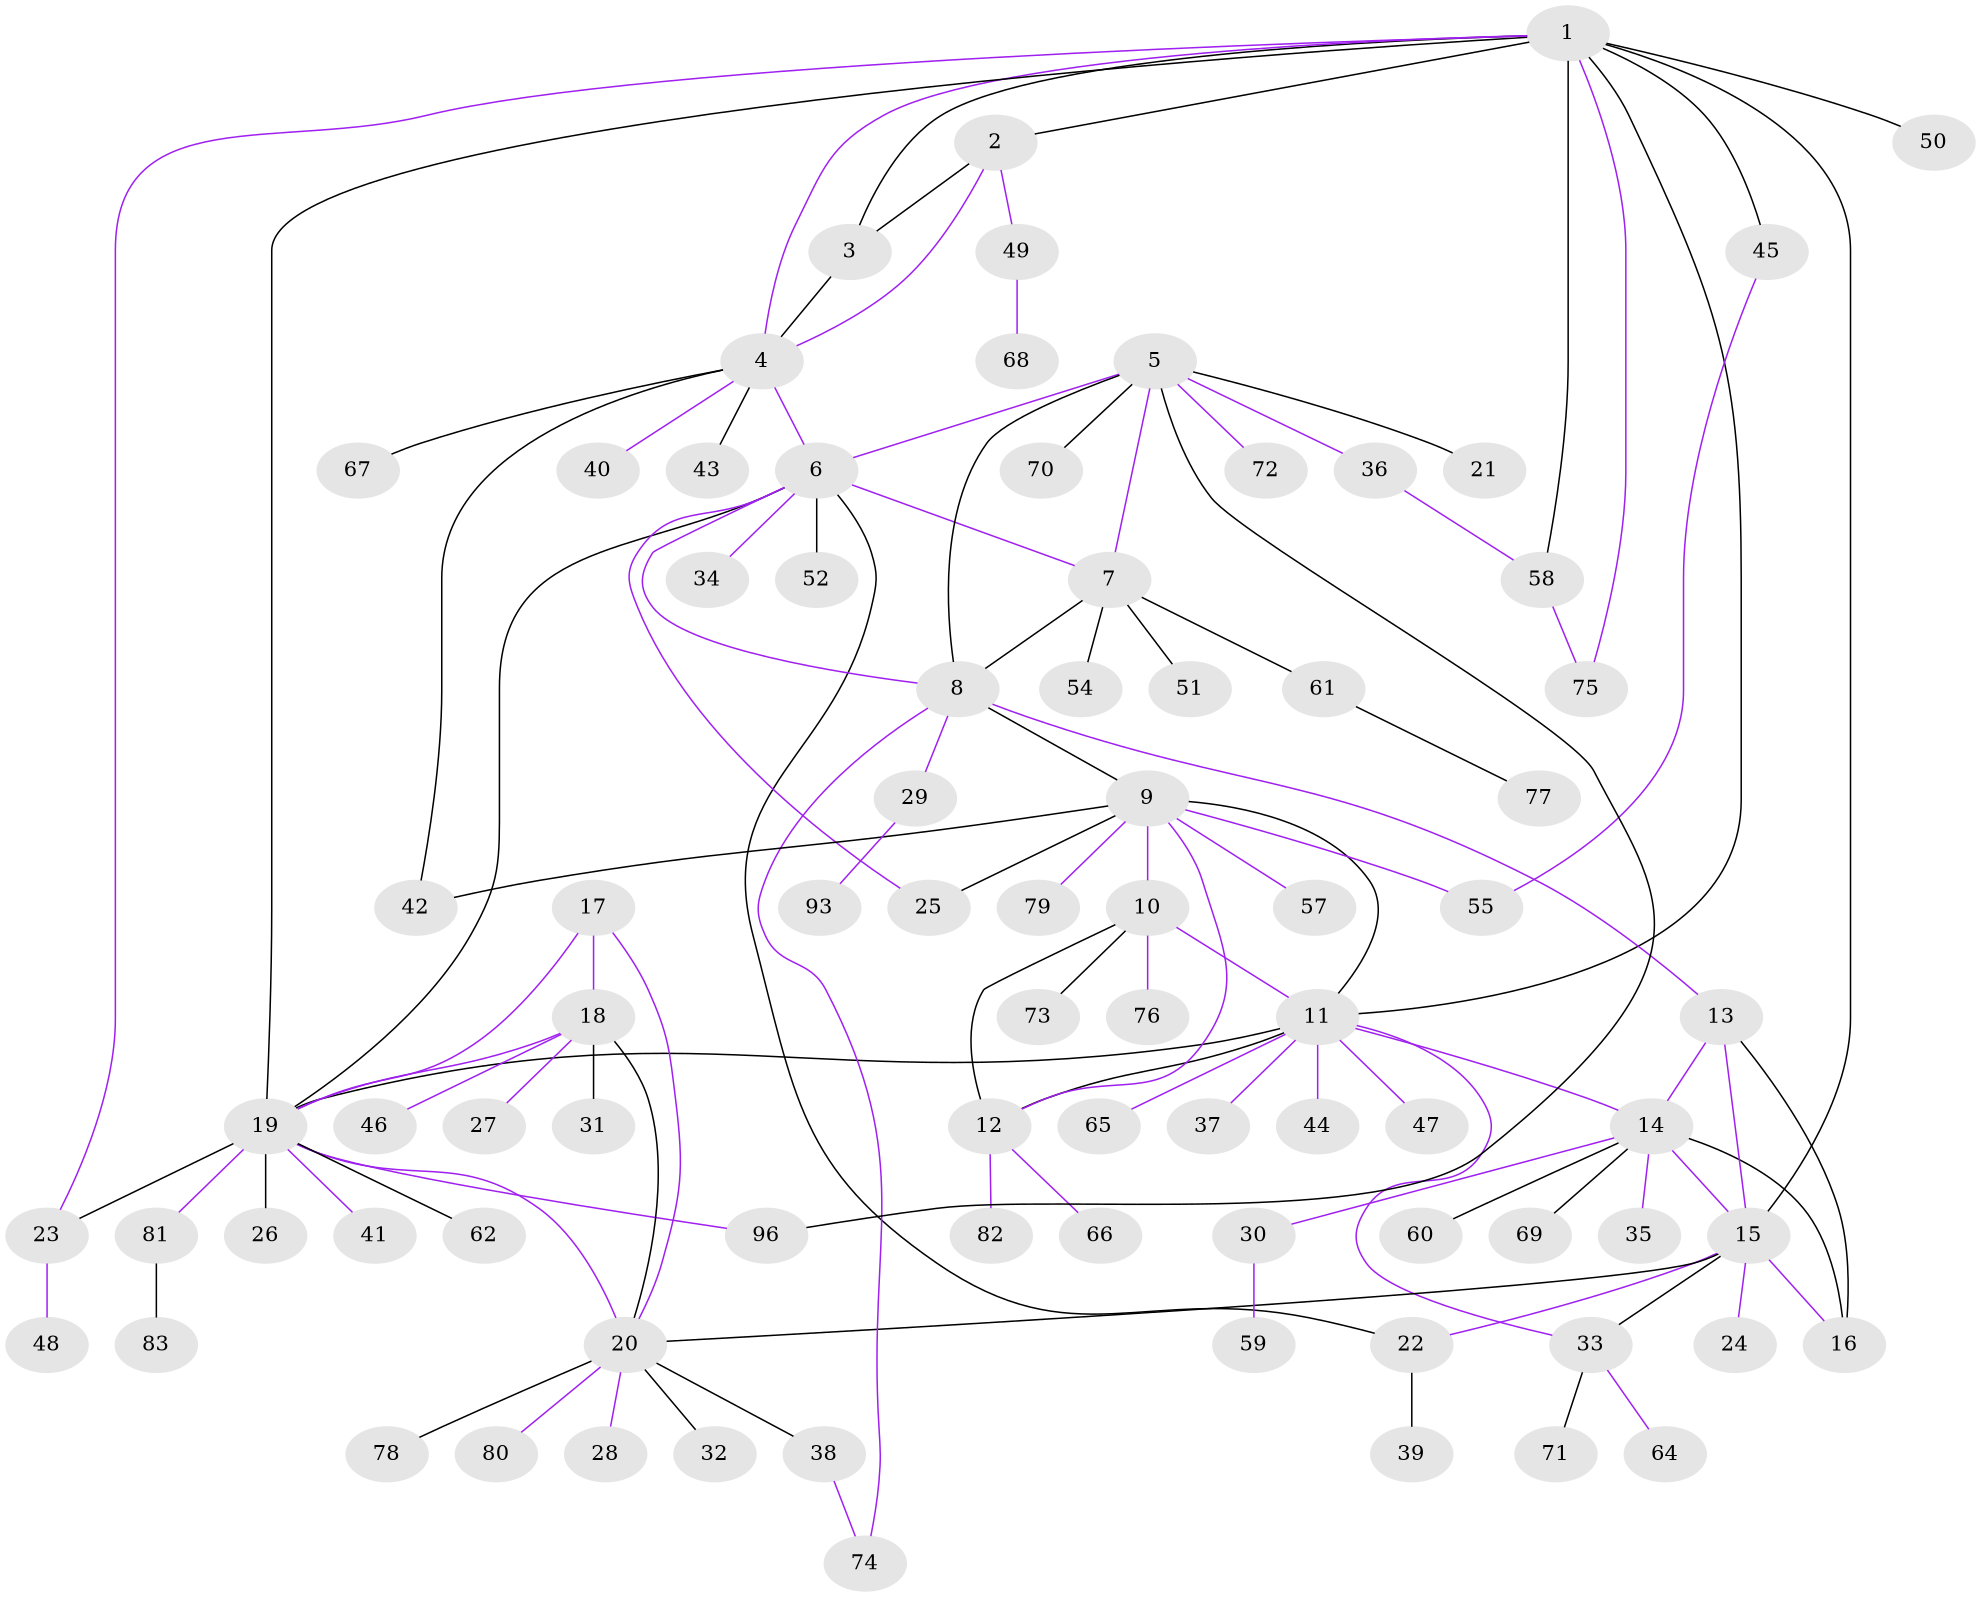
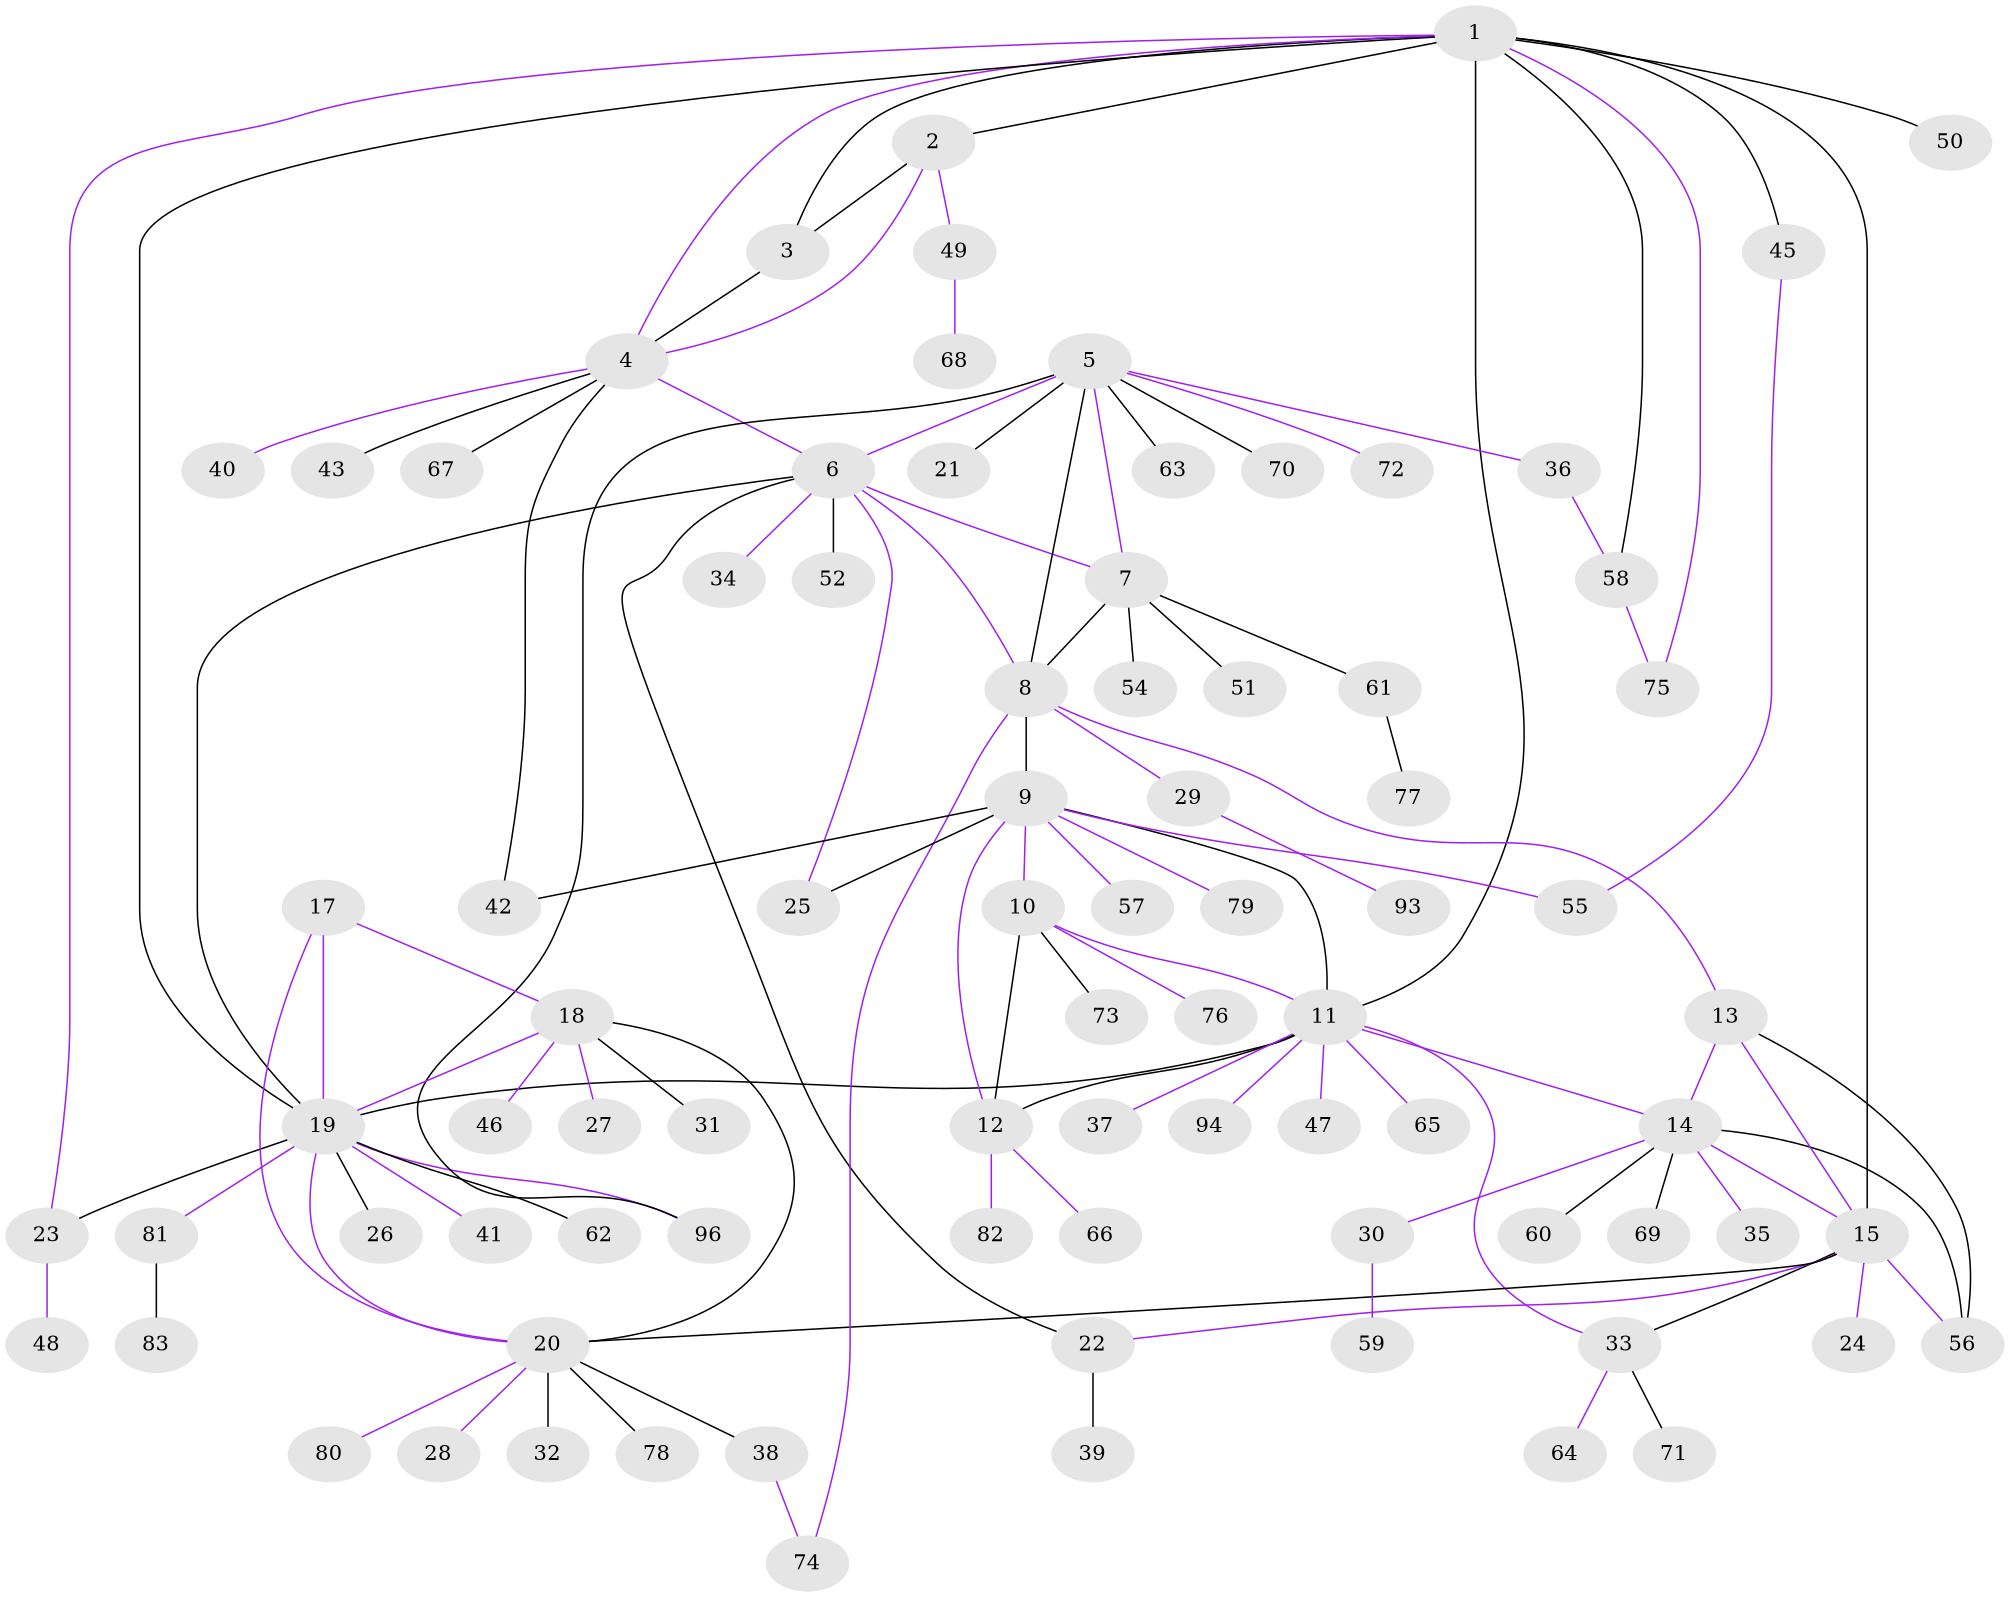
  graph {
    node [color=gray90 style=filled]
    edge [color=purple]
    1
    2
    3
    4
    11
    15
    19
    23
    45
    50
    58
    75
    49
    6
    40
    42
    43
    67
    12
    14
    33
    37
-   44
+   44 [label=94]
    47
    65
    22
-   16
+   16 [label=56]
    20
    24
    n30 [label=96]
    26
    41
    62
    81
    48
    55
    68
    7
    8
    25
    34
    52
    5
    21
    36
+   63
    70
    72
    51
    54
    61
    9
    13
    29
    74
    39
    77
    10
    57
    79
    n61 [label=93]
    73
    76
    66
    82
    30
    35
    60
    69
    64
    71
    59
    28
    32
    38
    78
    80
    17
    18
    27
    31
    46
    83
    1 -- 2 [color=black]
    1 -- 3 [color=black]
    1 -- 4
    1 -- 11 [color=black]
    1 -- 15 [color=black]
    1 -- 19 [color=black]
    1 -- 23
    1 -- 45 [color=black]
    1 -- 50 [color=black]
    1 -- 58 [color=black]
    1 -- 75
    2 -- 3 [color=black]
    2 -- 4
    2 -- 49
    3 -- 4 [color=black]
    4 -- 6
    4 -- 40
    4 -- 42 [color=black]
    4 -- 43 [color=black]
    4 -- 67 [color=black]
    11 -- 19 [color=black]
    11 -- 12 [color=black]
    11 -- 14
    11 -- 33
    11 -- 37
    11 -- 44
    11 -- 47
    11 -- 65
    15 -- 33 [color=black]
    15 -- 22
    15 -- 16
    15 -- 20 [color=black]
    15 -- 24
    19 -- 23 [color=black]
    19 -- 20
    19 -- n30
    19 -- 26 [color=black]
    19 -- 41
    19 -- 62 [color=black]
    19 -- 81
    23 -- 48
    45 -- 55
    58 -- 75
    49 -- 68
    6 -- 19 [color=black]
    6 -- 22 [color=black]
    6 -- 7
    6 -- 8
    6 -- 25
    6 -- 34
    6 -- 52 [color=black]
    12 -- 66
    12 -- 82
    14 -- 15
    14 -- 16 [color=black]
    14 -- 30
    14 -- 35
    14 -- 60 [color=black]
    14 -- 69 [color=black]
    33 -- 64
    33 -- 71 [color=black]
    22 -- 39 [color=black]
    20 -- 28
    20 -- 32 [color=black]
    20 -- 38 [color=black]
    20 -- 78 [color=black]
    20 -- 80
    81 -- 83 [color=black]
    7 -- 8 [color=black]
    7 -- 51 [color=black]
    7 -- 54 [color=black]
    7 -- 61 [color=black]
    8 -- 9 [color=black]
    8 -- 13
    8 -- 29
    8 -- 74
    5 -- 6
    5 -- n30 [color=black]
    5 -- 7
    5 -- 8 [color=black]
    5 -- 21 [color=black]
    5 -- 36
+   5 -- 63 [color=black]
    5 -- 70 [color=black]
    5 -- 72
    36 -- 58
    61 -- 77 [color=black]
    9 -- 11 [color=black]
    9 -- 42 [color=black]
    9 -- 12
    9 -- 55
    9 -- 25 [color=black]
    9 -- 10
    9 -- 57
    9 -- 79
    13 -- 15
    13 -- 14
    13 -- 16 [color=black]
    29 -- n61
    10 -- 11
    10 -- 12 [color=black]
    10 -- 73 [color=black]
    10 -- 76
    30 -- 59
    38 -- 74
    17 -- 19
    17 -- 20
    17 -- 18
    18 -- 19
    18 -- 20 [color=black]
    18 -- 27
    18 -- 31 [color=black]
    18 -- 46
  }
